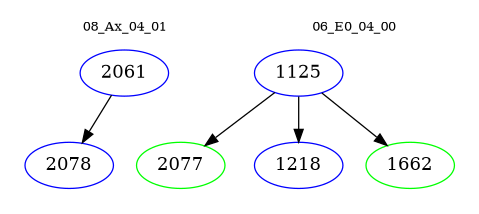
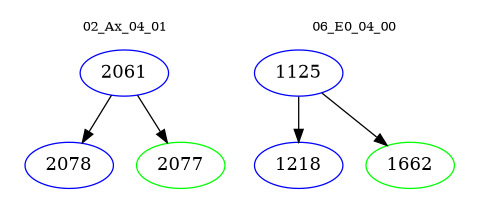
  digraph {
    node [color=blue]
    edge [color=black]
    n1 [label=2061]
    n2 [label=2078]
    n3 [color=green label=2077]
    n4 [label=1125]
    n5 [label=1218]
    n6 [color=green label=1662]
    subgraph cluster_1 {
      color=white
      fontsize=10
-     label="08_Ax_04_01"
+     label="02_Ax_04_01"
      n1
      n2
      n3
    }
    subgraph cluster_2 {
      color=white
      fontsize=10
      label="06_E0_04_00"
      n4
      n5
      n6
    }
    n1 -> n2
-   n4 -> n3
+   n1 -> n3
    n4 -> n5
    n4 -> n6
  }
